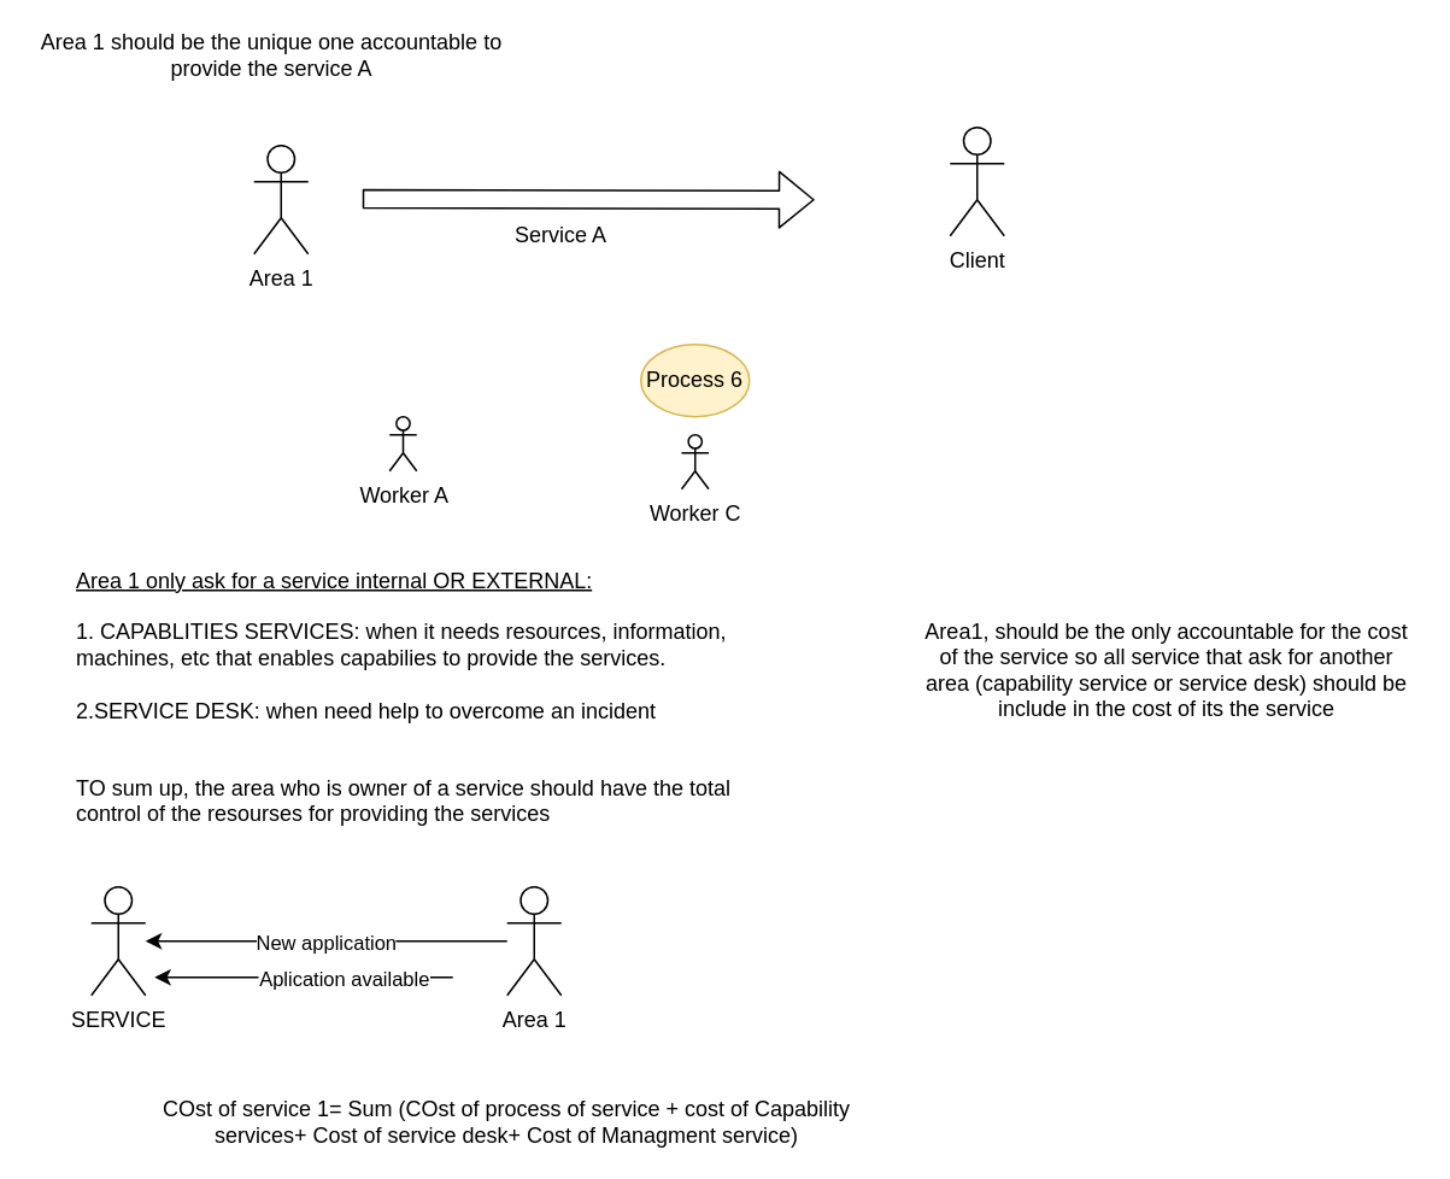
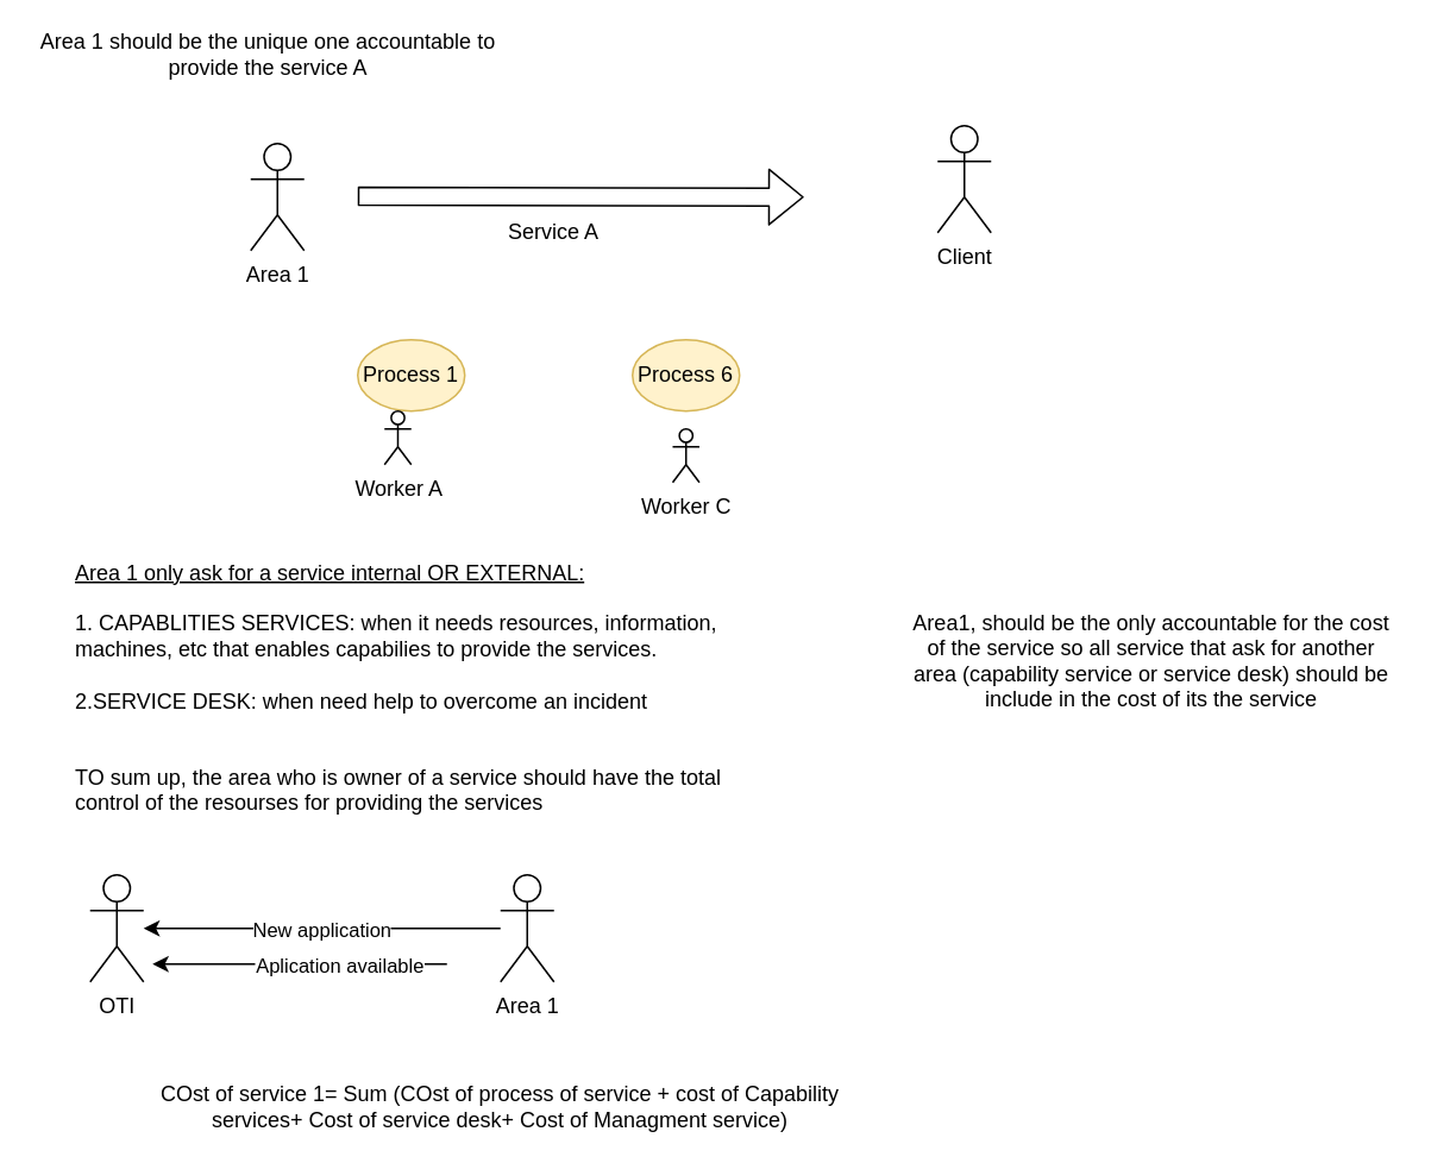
  <mxCell id="0" />
  <mxCell id="1" parent="0" />
  <mxCell id="2" value="" style="shape=flexArrow;endArrow=classic;html=1;" parent="1" edge="1"><mxGeometry width="50" height="50" relative="1" as="geometry"><mxPoint x="200" y="109.5" as="sourcePoint" /><mxPoint x="450" y="110" as="targetPoint" /></mxGeometry></mxCell>
  <mxCell id="3" value="Client" style="shape=umlActor;verticalLabelPosition=bottom;verticalAlign=top;html=1;outlineConnect=0;" parent="1" vertex="1"><mxGeometry x="525" y="70" width="30" height="60" as="geometry" /></mxCell>
  <mxCell id="4" value="Area 1" style="shape=umlActor;verticalLabelPosition=bottom;verticalAlign=top;html=1;outlineConnect=0;" parent="1" vertex="1"><mxGeometry x="140" y="80" width="30" height="60" as="geometry" /></mxCell>
  <mxCell id="5" value="Area 1 should be the unique one accountable to provide the service A" style="text;html=1;strokeColor=none;fillColor=none;align=center;verticalAlign=middle;whiteSpace=wrap;rounded=0;" parent="1" vertex="1"><mxGeometry x="20" y="20" width="260" height="20" as="geometry" /></mxCell>
  <mxCell id="6" value="Service A" style="text;html=1;strokeColor=none;fillColor=none;align=center;verticalAlign=middle;whiteSpace=wrap;rounded=0;" parent="1" vertex="1"><mxGeometry x="260" y="120" width="100" height="20" as="geometry" /></mxCell>
+ <mxCell id="7" value="Process 1" style="ellipse;whiteSpace=wrap;html=1;fillColor=#fff2cc;strokeColor=#d6b656;" parent="1" vertex="1"><mxGeometry x="200" y="190" width="60" height="40" as="geometry" /></mxCell>
  <mxCell id="8" value="Process 6" style="ellipse;whiteSpace=wrap;html=1;fillColor=#fff2cc;strokeColor=#d6b656;" parent="1" vertex="1"><mxGeometry x="354" y="190" width="60" height="40" as="geometry" /></mxCell>
  <mxCell id="9" value="Worker A" style="shape=umlActor;verticalLabelPosition=bottom;verticalAlign=top;html=1;outlineConnect=0;" parent="1" vertex="1"><mxGeometry x="215" y="230" width="15" height="30" as="geometry" /></mxCell>
  <mxCell id="10" value="Worker C" style="shape=umlActor;verticalLabelPosition=bottom;verticalAlign=top;html=1;outlineConnect=0;" parent="1" vertex="1"><mxGeometry x="376.5" y="240" width="15" height="30" as="geometry" /></mxCell>
  <mxCell id="11" value="&lt;div&gt;&lt;span&gt;&lt;u&gt;Area 1 only ask for a service internal OR EXTERNAL:&lt;/u&gt;&lt;/span&gt;&lt;/div&gt;&lt;br&gt;1. CAPABLITIES SERVICES: when it needs resources, information, machines, etc that enables capabilies to provide the services.&lt;br&gt;&lt;br&gt;&lt;div&gt;&lt;span&gt;2.SERVICE DESK: when need help to overcome an incident&lt;/span&gt;&lt;/div&gt;&lt;div&gt;&lt;span&gt;&lt;br&gt;&lt;/span&gt;&lt;/div&gt;&lt;div&gt;&lt;span&gt;&lt;br&gt;&lt;/span&gt;&lt;/div&gt;&lt;div&gt;&lt;span&gt;TO sum up, the area who is owner of a service should have the total control of the resourses for providing the services&lt;/span&gt;&lt;/div&gt;" style="text;html=1;strokeColor=none;fillColor=none;align=left;verticalAlign=middle;whiteSpace=wrap;rounded=0;" parent="1" vertex="1"><mxGeometry x="40" y="310" width="370" height="150" as="geometry" /></mxCell>
  <mxCell id="12" value="Area1, should be the only accountable for the cost of the service so all service that ask for another area (capability service or service desk) should be include in the cost of its the service" style="text;html=1;strokeColor=none;fillColor=none;align=center;verticalAlign=middle;whiteSpace=wrap;rounded=0;" parent="1" vertex="1"><mxGeometry x="510" y="320" width="270" height="100" as="geometry" /></mxCell>
  <mxCell id="13" value="Area 1" style="shape=umlActor;verticalLabelPosition=bottom;verticalAlign=top;html=1;outlineConnect=0;" parent="1" vertex="1"><mxGeometry x="280" y="490" width="30" height="60" as="geometry" /></mxCell>
  <mxCell id="14" value="" style="endArrow=classic;html=1;" parent="1" source="13" edge="1"><mxGeometry width="50" height="50" relative="1" as="geometry"><mxPoint x="110" y="620" as="sourcePoint" /><mxPoint x="80" y="520" as="targetPoint" /></mxGeometry></mxCell>
  <mxCell id="15" value="New application" style="edgeLabel;html=1;align=center;verticalAlign=middle;resizable=0;points=[];" parent="14" vertex="1" connectable="0"><mxGeometry x="0.435" relative="1" as="geometry"><mxPoint x="43.1" as="offset" /></mxGeometry></mxCell>
- <mxCell id="16" value="SERVICE" style="shape=umlActor;verticalLabelPosition=bottom;verticalAlign=top;html=1;outlineConnect=0;" parent="1" vertex="1"><mxGeometry x="50" y="490" width="30" height="60" as="geometry" /></mxCell>
+ <mxCell id="16" value="OTI" style="shape=umlActor;verticalLabelPosition=bottom;verticalAlign=top;html=1;outlineConnect=0;" parent="1" vertex="1"><mxGeometry x="50" y="490" width="30" height="60" as="geometry" /></mxCell>
  <mxCell id="17" value="" style="endArrow=classic;html=1;" parent="1" edge="1"><mxGeometry width="50" height="50" relative="1" as="geometry"><mxPoint x="250" y="540" as="sourcePoint" /><mxPoint x="85" y="540" as="targetPoint" /></mxGeometry></mxCell>
  <mxCell id="18" value="Aplication available" style="edgeLabel;html=1;align=center;verticalAlign=middle;resizable=0;points=[];" parent="17" vertex="1" connectable="0"><mxGeometry x="-0.86" relative="1" as="geometry"><mxPoint x="-48.28" as="offset" /></mxGeometry></mxCell>
  <mxCell id="19" value="COst of service 1= Sum (COst of process of service + cost of Capability services+ Cost of service desk+ Cost of Managment service)" style="text;html=1;strokeColor=none;fillColor=none;align=center;verticalAlign=middle;whiteSpace=wrap;rounded=0;" parent="1" vertex="1"><mxGeometry x="80" y="610" width="400" height="20" as="geometry" /></mxCell>
